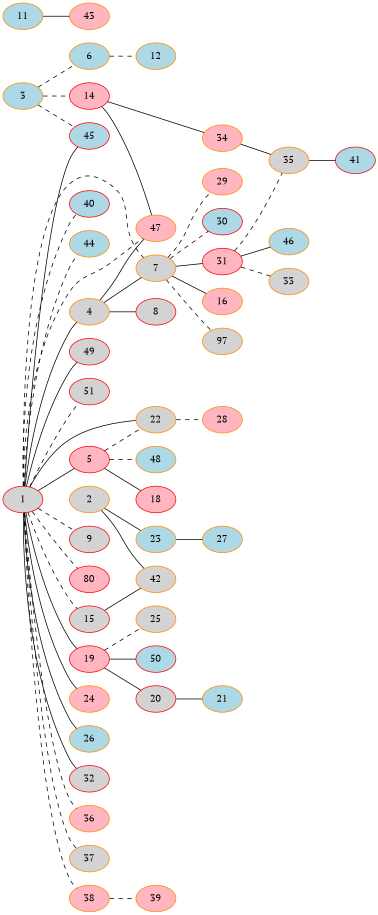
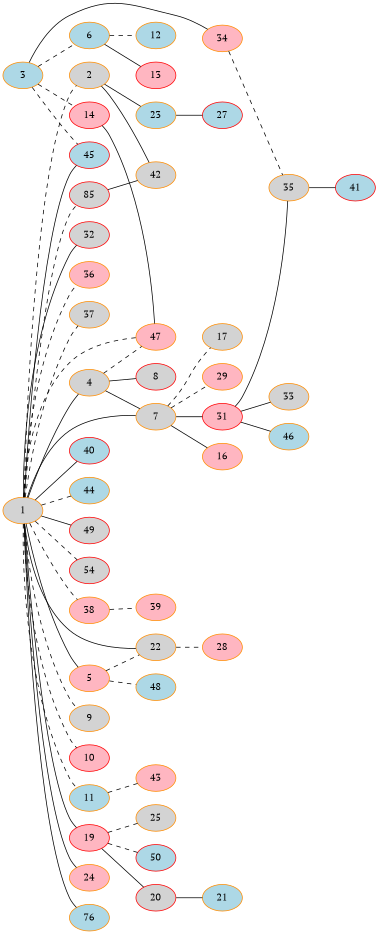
  graph {
    fontname="PT Serif"
    rankdir=LR
    node [color=darkorange fillcolor=lightgrey fontname="PT Serif" style=filled]
    edge [fontname="PT Serif" style=solid]
-   1 [color=red]
+   1
    2
    4
-   5 [color=red fillcolor=lightpink]
+   5 [fillcolor=lightpink]
    7
-   9 [color=red]
-   10 [color=red fillcolor=lightpink label=80]
+   9
+   10 [color=red fillcolor=lightpink]
    11 [fillcolor=lightblue]
-   15 [color=red]
+   15 [color=red label=85]
    19 [color=red fillcolor=lightpink]
    22
    24 [fillcolor=lightpink]
-   26 [fillcolor=lightblue]
+   26 [fillcolor=lightblue label=76]
    32 [color=red]
    36 [fillcolor=lightpink]
    37
    38 [fillcolor=lightpink]
    40 [color=red fillcolor=lightblue]
    44 [fillcolor=lightblue]
    47 [fillcolor=lightpink]
    49 [color=red]
-   51 [color=red]
+   51 [color=red label=54]
    45 [color=red fillcolor=lightblue]
    23 [fillcolor=lightblue]
    42
    3 [fillcolor=lightblue]
    6 [fillcolor=lightblue]
    14 [color=red fillcolor=lightpink]
    34 [fillcolor=lightpink]
    8 [color=red]
-   18 [color=red fillcolor=lightpink]
    48 [fillcolor=lightblue]
    16 [fillcolor=lightpink]
-   17 [label=97]
+   17
    29 [fillcolor=lightpink]
-   30 [color=red fillcolor=lightblue]
    31 [color=red fillcolor=lightpink]
    43 [fillcolor=lightpink]
    20 [color=red]
    25
    50 [color=red fillcolor=lightblue]
    28 [fillcolor=lightpink]
    39 [fillcolor=lightpink]
-   27 [fillcolor=lightblue]
+   27 [color=red fillcolor=lightblue]
    12 [fillcolor=lightblue]
+   13 [color=red fillcolor=lightpink]
    35
    33
    46 [fillcolor=lightblue]
    21 [fillcolor=lightblue]
    41 [color=red fillcolor=lightblue]
+   1 -- 2 [style=dashed]
    1 -- 4
    1 -- 5
-   1 -- 7 [style=dashed]
+   1 -- 7
    1 -- 9 [style=dashed]
    1 -- 10 [style=dashed]
+   1 -- 11 [style=dashed]
    1 -- 15 [style=dashed]
    1 -- 19
    1 -- 22
    1 -- 24
    1 -- 26
    1 -- 32
    1 -- 36 [style=dashed]
    1 -- 37 [style=dashed]
    1 -- 38 [style=dashed]
-   1 -- 40 [style=dashed]
+   1 -- 40
    1 -- 44 [style=dashed]
    1 -- 47 [style=dashed]
    1 -- 49
    1 -- 51 [style=dashed]
    1 -- 45
    2 -- 23
    2 -- 42
    4 -- 7
-   4 -- 47
+   4 -- 47 [style=dashed]
    4 -- 8
    5 -- 22 [style=dashed]
-   5 -- 18
    5 -- 48 [style=dashed]
    7 -- 16
    7 -- 17 [style=dashed]
    7 -- 29 [style=dashed]
-   7 -- 30 [style=dashed]
    7 -- 31
-   11 -- 43
+   11 -- 43 [style=dashed]
    15 -- 42
    19 -- 20
    19 -- 25 [style=dashed]
-   19 -- 50
+   19 -- 50 [style=dashed]
    22 -- 28 [style=dashed]
    38 -- 39 [style=dashed]
    23 -- 27
    3 -- 45 [style=dashed]
    3 -- 6 [style=dashed]
    3 -- 14 [style=dashed]
-   14 -- 34
+   3 -- 34
    6 -- 12 [style=dashed]
+   6 -- 13
    14 -- 47
-   34 -- 35
-   31 -- 35 [style=dashed]
-   31 -- 33 [style=dashed]
+   34 -- 35 [style=dashed]
+   31 -- 35
+   31 -- 33
    31 -- 46
    20 -- 21
    35 -- 41
  }
